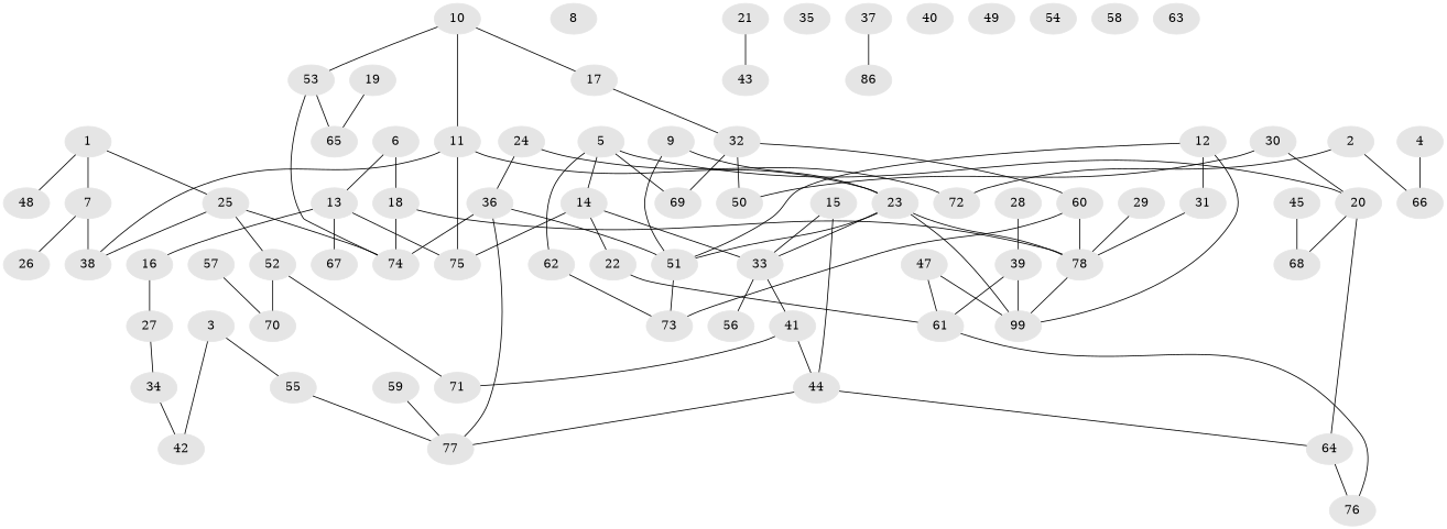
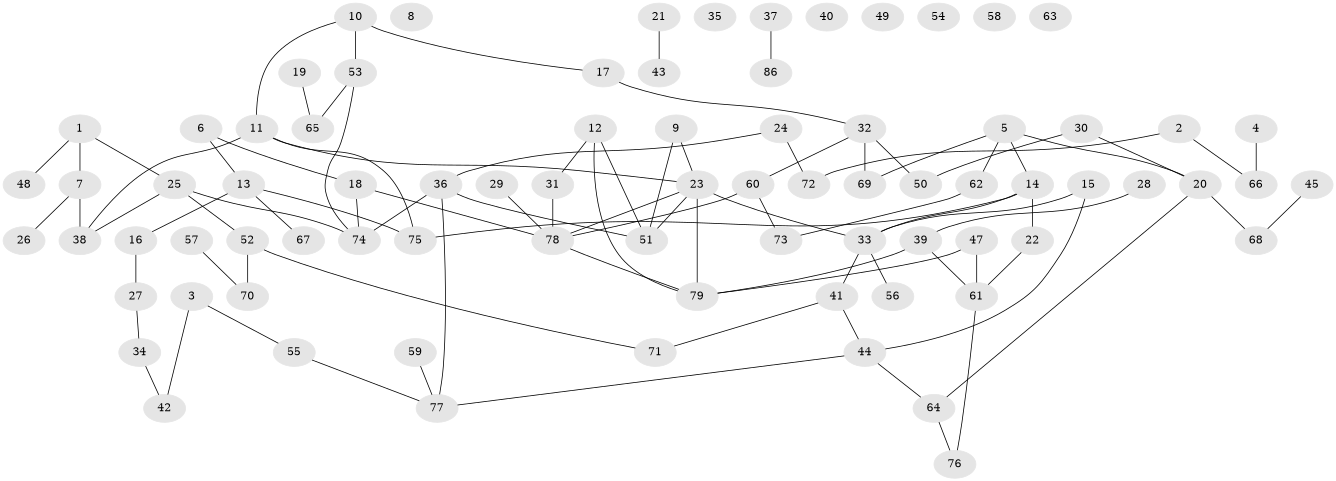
  graph {
    node [color=gray90 style=filled]
    1
    7
    25
    48
    26
    38
    74
    52
    2
    66
    72
    3
    42
    55
    77
    4
    5
    14
    20
    62
    69
    75
    22
    33
    64
    68
    73
    6
    13
    18
    16
    67
    78
    8
    9
    23
    51
-   79 [label=99]
+   79
    10
    11
    17
    53
    32
    65
    12
    31
    27
    61
    41
    56
    15
    44
    34
    50
    60
    19
    76
    21
    43
    24
    36
    71
    70
    28
    39
    29
    30
    35
    n69 [label=86]
    37
    40
    45
    47
    49
    54
    57
    58
    59
    63
    1 -- 7
    1 -- 25
    1 -- 48
    7 -- 26
    7 -- 38
    25 -- 38
    25 -- 74
    25 -- 52
    52 -- 71
    52 -- 70
    2 -- 66
    2 -- 72
    3 -- 42
    3 -- 55
    55 -- 77
    4 -- 66
    5 -- 14
    5 -- 20
    5 -- 62
    5 -- 69
    14 -- 75
    14 -- 22
    14 -- 33
    20 -- 64
    20 -- 68
    62 -- 73
    22 -- 61
    33 -- 41
    33 -- 56
    64 -- 76
    6 -- 13
    6 -- 18
    13 -- 75
    13 -- 16
    13 -- 67
    18 -- 74
    18 -- 78
    16 -- 27
    78 -- 79
    9 -- 23
    9 -- 51
    23 -- 33
    23 -- 78
    23 -- 51
    23 -- 79
-   51 -- 73
    10 -- 11
    10 -- 17
    10 -- 53
    11 -- 38
    11 -- 75
    11 -- 23
    17 -- 32
    53 -- 74
    53 -- 65
    32 -- 69
    32 -- 50
    32 -- 60
    12 -- 51
    12 -- 79
    12 -- 31
    31 -- 78
    27 -- 34
    61 -- 76
    41 -- 44
    41 -- 71
    15 -- 33
    15 -- 44
    44 -- 77
    44 -- 64
    34 -- 42
    60 -- 73
    60 -- 78
    19 -- 65
    21 -- 43
    24 -- 72
    24 -- 36
    36 -- 74
    36 -- 77
    36 -- 51
    28 -- 39
    39 -- 79
    39 -- 61
    29 -- 78
    30 -- 20
    30 -- 50
    37 -- n69
    45 -- 68
    47 -- 79
    47 -- 61
    57 -- 70
    59 -- 77
  }
